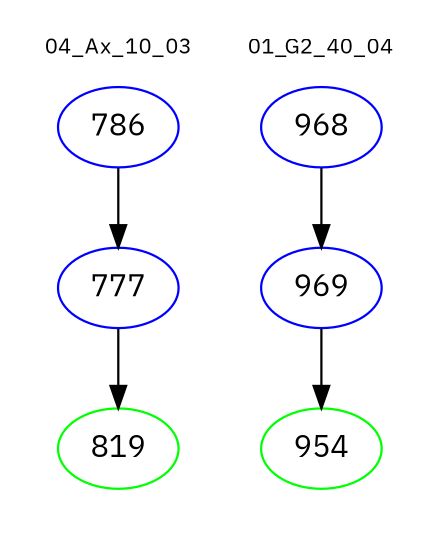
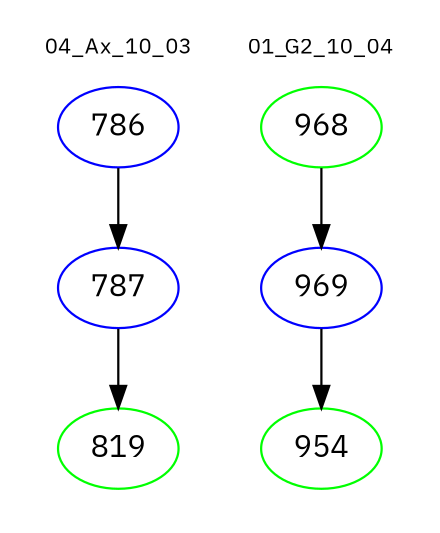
  digraph {
    fontname="IBM Plex Sans"
    node [color=blue fontname="IBM Plex Sans"]
    edge [color=black fontname="IBM Plex Sans"]
    n1 [label=786]
-   n2 [label=777]
+   n2 [label=787]
    n3 [color=green label=819]
-   n4 [label=968]
+   n4 [color=green label=968]
    n5 [label=969]
    n6 [color=green label=954]
    subgraph cluster_1 {
      color=white
      fontsize=10
      label="04_Ax_10_03"
      n1
      n2
      n3
    }
    subgraph cluster_2 {
      color=white
      fontsize=10
-     label="01_G2_40_04"
+     label="01_G2_10_04"
      n4
      n5
      n6
    }
    n1 -> n2
    n2 -> n3
    n4 -> n5
    n5 -> n6
  }
